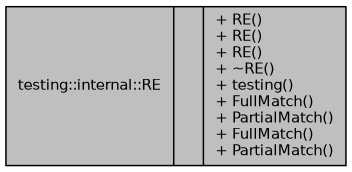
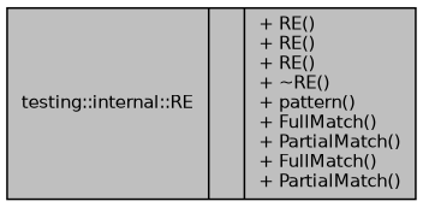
  digraph {
    rankdir=LR
-   n1 [color=black fillcolor=grey75 fontcolor=black fontname=Helvetica fontsize=10 height=0.2 label="{testing::internal::RE\n||+ RE()\l+ RE()\l+ RE()\l+ ~RE()\l+ testing()\l+ FullMatch()\l+ PartialMatch()\l+ FullMatch()\l+ PartialMatch()\l}" shape=record style=filled width=0.4]
+   n1 [color=black fillcolor=grey75 fontcolor=black fontname=Helvetica fontsize=10 height=0.2 label="{testing::internal::RE\n||+ RE()\l+ RE()\l+ RE()\l+ ~RE()\l+ pattern()\l+ FullMatch()\l+ PartialMatch()\l+ FullMatch()\l+ PartialMatch()\l}" shape=record style=filled width=0.4]
  }
